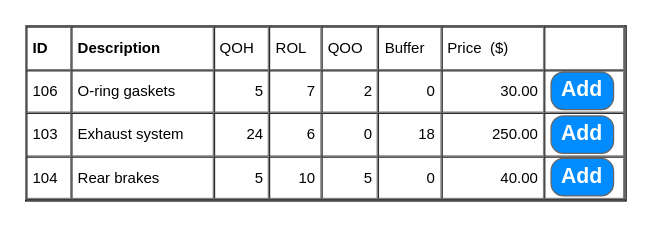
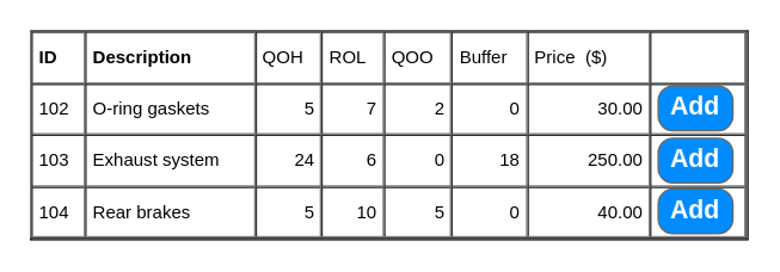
  <mxCell id="0" />
  <mxCell id="1" parent="0" />
  <mxCell id="2" value="Add" style="strokeWidth=1;shadow=0;dashed=0;align=center;html=1;shape=mxgraph.mockup.buttons.button;strokeColor=#666666;fontColor=#ffffff;mainText=;buttonStyle=round;fontSize=17;fontStyle=1;fillColor=#008cff;whiteSpace=wrap;" parent="1" vertex="1"><mxGeometry x="440" y="57" width="50" height="30" as="geometry" /></mxCell>
- <mxCell id="3" value="&lt;table cellpadding=&quot;4&quot; cellspacing=&quot;0&quot; border=&quot;1&quot; style=&quot;font-size: 1em ; width: 100% ; height: 100%&quot;&gt;&lt;tbody&gt;&lt;tr&gt;&lt;th&gt;ID&lt;/th&gt;&lt;th&gt;Description&lt;/th&gt;&lt;td&gt;QOH&lt;/td&gt;&lt;td&gt;ROL&lt;/td&gt;&lt;td&gt;QOO&lt;/td&gt;&lt;td&gt;Buffer&lt;/td&gt;&lt;td&gt;Price&amp;nbsp; ($)&amp;nbsp; &amp;nbsp;&lt;/td&gt;&lt;td&gt;&amp;nbsp; &amp;nbsp; &amp;nbsp; &amp;nbsp; &amp;nbsp; &amp;nbsp; &amp;nbsp;&lt;/td&gt;&lt;/tr&gt;&lt;tr&gt;&lt;td&gt;106&lt;/td&gt;&lt;td&gt;O-ring gaskets&lt;/td&gt;&lt;td style=&quot;text-align: right&quot;&gt;5&lt;/td&gt;&lt;td style=&quot;text-align: right&quot;&gt;7&lt;/td&gt;&lt;td style=&quot;text-align: right&quot;&gt;2&lt;/td&gt;&lt;td style=&quot;text-align: right&quot;&gt;0&lt;/td&gt;&lt;td style=&quot;text-align: right&quot;&gt;30.00&lt;/td&gt;&lt;td&gt;&lt;br&gt;&lt;/td&gt;&lt;/tr&gt;&lt;tr&gt;&lt;td&gt;103&lt;/td&gt;&lt;td&gt;Exhaust system&lt;/td&gt;&lt;td style=&quot;text-align: right&quot;&gt;24&lt;/td&gt;&lt;td style=&quot;text-align: right&quot;&gt;6&lt;/td&gt;&lt;td style=&quot;text-align: right&quot;&gt;0&lt;/td&gt;&lt;td style=&quot;text-align: right&quot;&gt;18&lt;/td&gt;&lt;td style=&quot;text-align: right&quot;&gt;250.00&lt;/td&gt;&lt;td&gt;&lt;br&gt;&lt;/td&gt;&lt;/tr&gt;&lt;tr&gt;&lt;td&gt;104&lt;/td&gt;&lt;td&gt;Rear brakes&lt;/td&gt;&lt;td style=&quot;text-align: right&quot;&gt;5&lt;/td&gt;&lt;td style=&quot;text-align: right&quot;&gt;10&lt;/td&gt;&lt;td style=&quot;text-align: right&quot;&gt;5&lt;/td&gt;&lt;td style=&quot;text-align: right&quot;&gt;0&lt;/td&gt;&lt;td style=&quot;text-align: right&quot;&gt;40.00&lt;/td&gt;&lt;td&gt;&lt;br&gt;&lt;/td&gt;&lt;/tr&gt;&lt;/tbody&gt;&lt;/table&gt; " style="verticalAlign=top;align=left;overflow=fill;fontSize=12;fontFamily=Helvetica;html=1;fillColor=none;" parent="1" vertex="1"><mxGeometry x="20" y="20" width="480" height="140" as="geometry" /></mxCell>
+ <mxCell id="3" value="&lt;table cellpadding=&quot;4&quot; cellspacing=&quot;0&quot; border=&quot;1&quot; style=&quot;font-size: 1em ; width: 100% ; height: 100%&quot;&gt;&lt;tbody&gt;&lt;tr&gt;&lt;th&gt;ID&lt;/th&gt;&lt;th&gt;Description&lt;/th&gt;&lt;td&gt;QOH&lt;/td&gt;&lt;td&gt;ROL&lt;/td&gt;&lt;td&gt;QOO&lt;/td&gt;&lt;td&gt;Buffer&lt;/td&gt;&lt;td&gt;Price&amp;nbsp; ($)&amp;nbsp; &amp;nbsp;&lt;/td&gt;&lt;td&gt;&amp;nbsp; &amp;nbsp; &amp;nbsp; &amp;nbsp; &amp;nbsp; &amp;nbsp; &amp;nbsp;&lt;/td&gt;&lt;/tr&gt;&lt;tr&gt;&lt;td&gt;102&lt;/td&gt;&lt;td&gt;O-ring gaskets&lt;/td&gt;&lt;td style=&quot;text-align: right&quot;&gt;5&lt;/td&gt;&lt;td style=&quot;text-align: right&quot;&gt;7&lt;/td&gt;&lt;td style=&quot;text-align: right&quot;&gt;2&lt;/td&gt;&lt;td style=&quot;text-align: right&quot;&gt;0&lt;/td&gt;&lt;td style=&quot;text-align: right&quot;&gt;30.00&lt;/td&gt;&lt;td&gt;&lt;br&gt;&lt;/td&gt;&lt;/tr&gt;&lt;tr&gt;&lt;td&gt;103&lt;/td&gt;&lt;td&gt;Exhaust system&lt;/td&gt;&lt;td style=&quot;text-align: right&quot;&gt;24&lt;/td&gt;&lt;td style=&quot;text-align: right&quot;&gt;6&lt;/td&gt;&lt;td style=&quot;text-align: right&quot;&gt;0&lt;/td&gt;&lt;td style=&quot;text-align: right&quot;&gt;18&lt;/td&gt;&lt;td style=&quot;text-align: right&quot;&gt;250.00&lt;/td&gt;&lt;td&gt;&lt;br&gt;&lt;/td&gt;&lt;/tr&gt;&lt;tr&gt;&lt;td&gt;104&lt;/td&gt;&lt;td&gt;Rear brakes&lt;/td&gt;&lt;td style=&quot;text-align: right&quot;&gt;5&lt;/td&gt;&lt;td style=&quot;text-align: right&quot;&gt;10&lt;/td&gt;&lt;td style=&quot;text-align: right&quot;&gt;5&lt;/td&gt;&lt;td style=&quot;text-align: right&quot;&gt;0&lt;/td&gt;&lt;td style=&quot;text-align: right&quot;&gt;40.00&lt;/td&gt;&lt;td&gt;&lt;br&gt;&lt;/td&gt;&lt;/tr&gt;&lt;/tbody&gt;&lt;/table&gt; " style="verticalAlign=top;align=left;overflow=fill;fontSize=12;fontFamily=Helvetica;html=1;fillColor=none;" parent="1" vertex="1"><mxGeometry x="20" y="20" width="480" height="140" as="geometry" /></mxCell>
  <mxCell id="4" value="Add" style="strokeWidth=1;shadow=0;dashed=0;align=center;html=1;shape=mxgraph.mockup.buttons.button;strokeColor=#666666;fontColor=#ffffff;mainText=;buttonStyle=round;fontSize=17;fontStyle=1;fillColor=#008cff;whiteSpace=wrap;" parent="1" vertex="1"><mxGeometry x="440" y="92" width="50" height="30" as="geometry" /></mxCell>
  <mxCell id="5" value="Add" style="strokeWidth=1;shadow=0;dashed=0;align=center;html=1;shape=mxgraph.mockup.buttons.button;strokeColor=#666666;fontColor=#ffffff;mainText=;buttonStyle=round;fontSize=17;fontStyle=1;fillColor=#008cff;whiteSpace=wrap;" parent="1" vertex="1"><mxGeometry x="440" y="126" width="50" height="30" as="geometry" /></mxCell>
